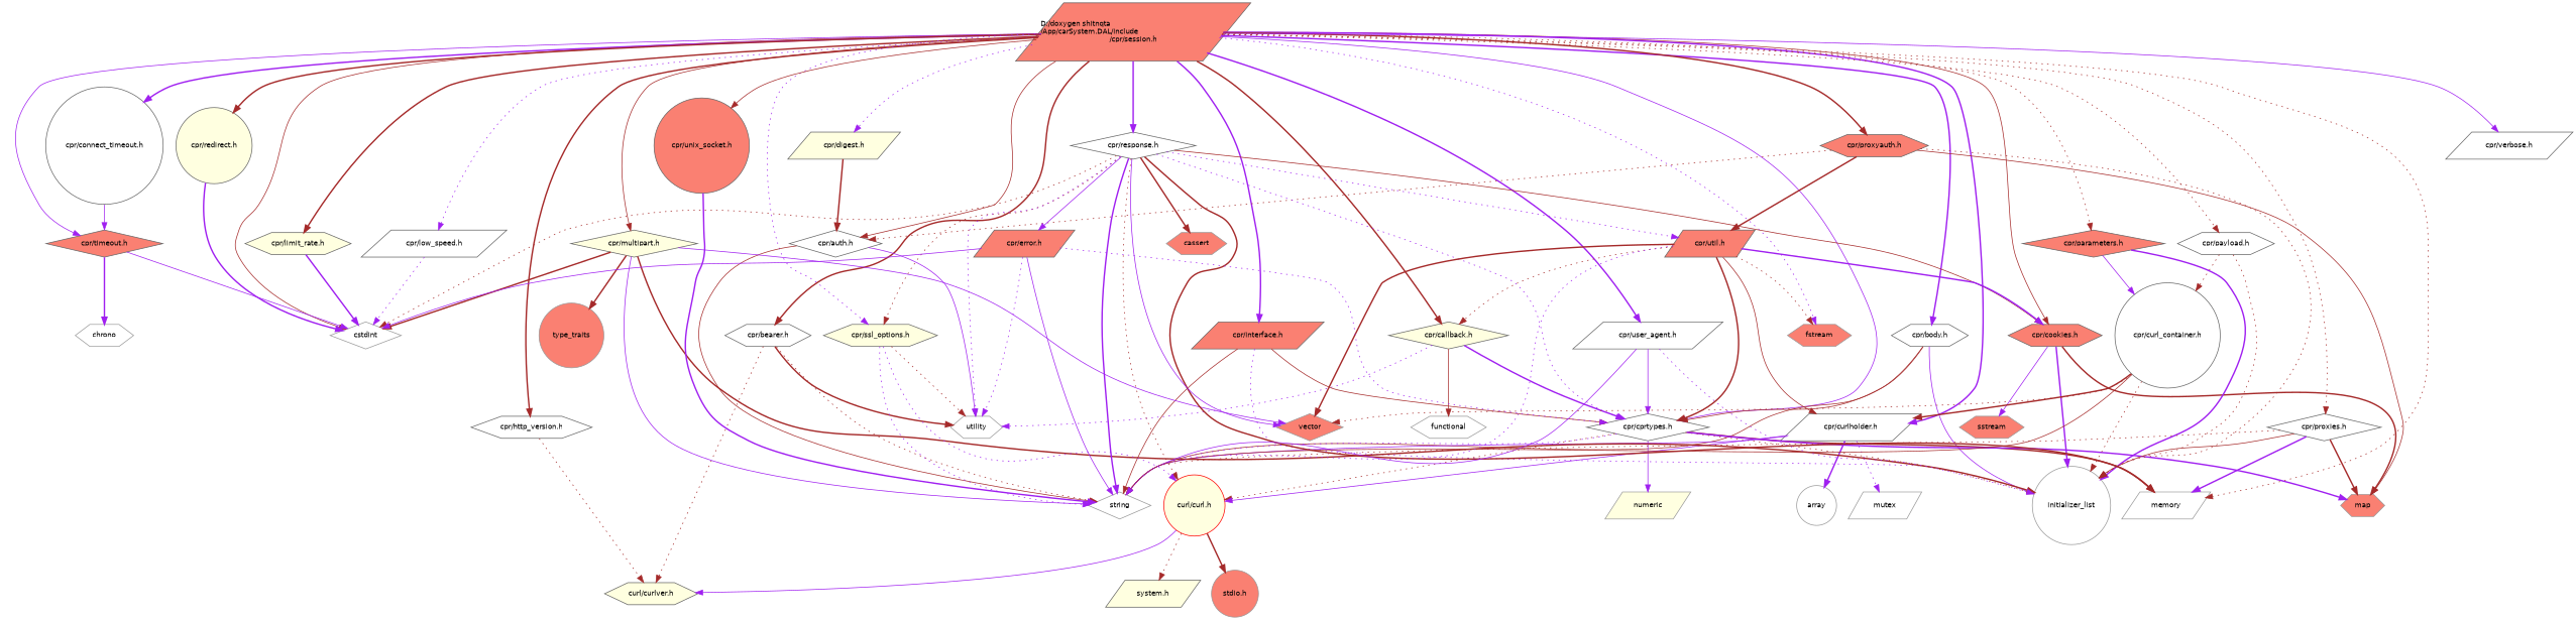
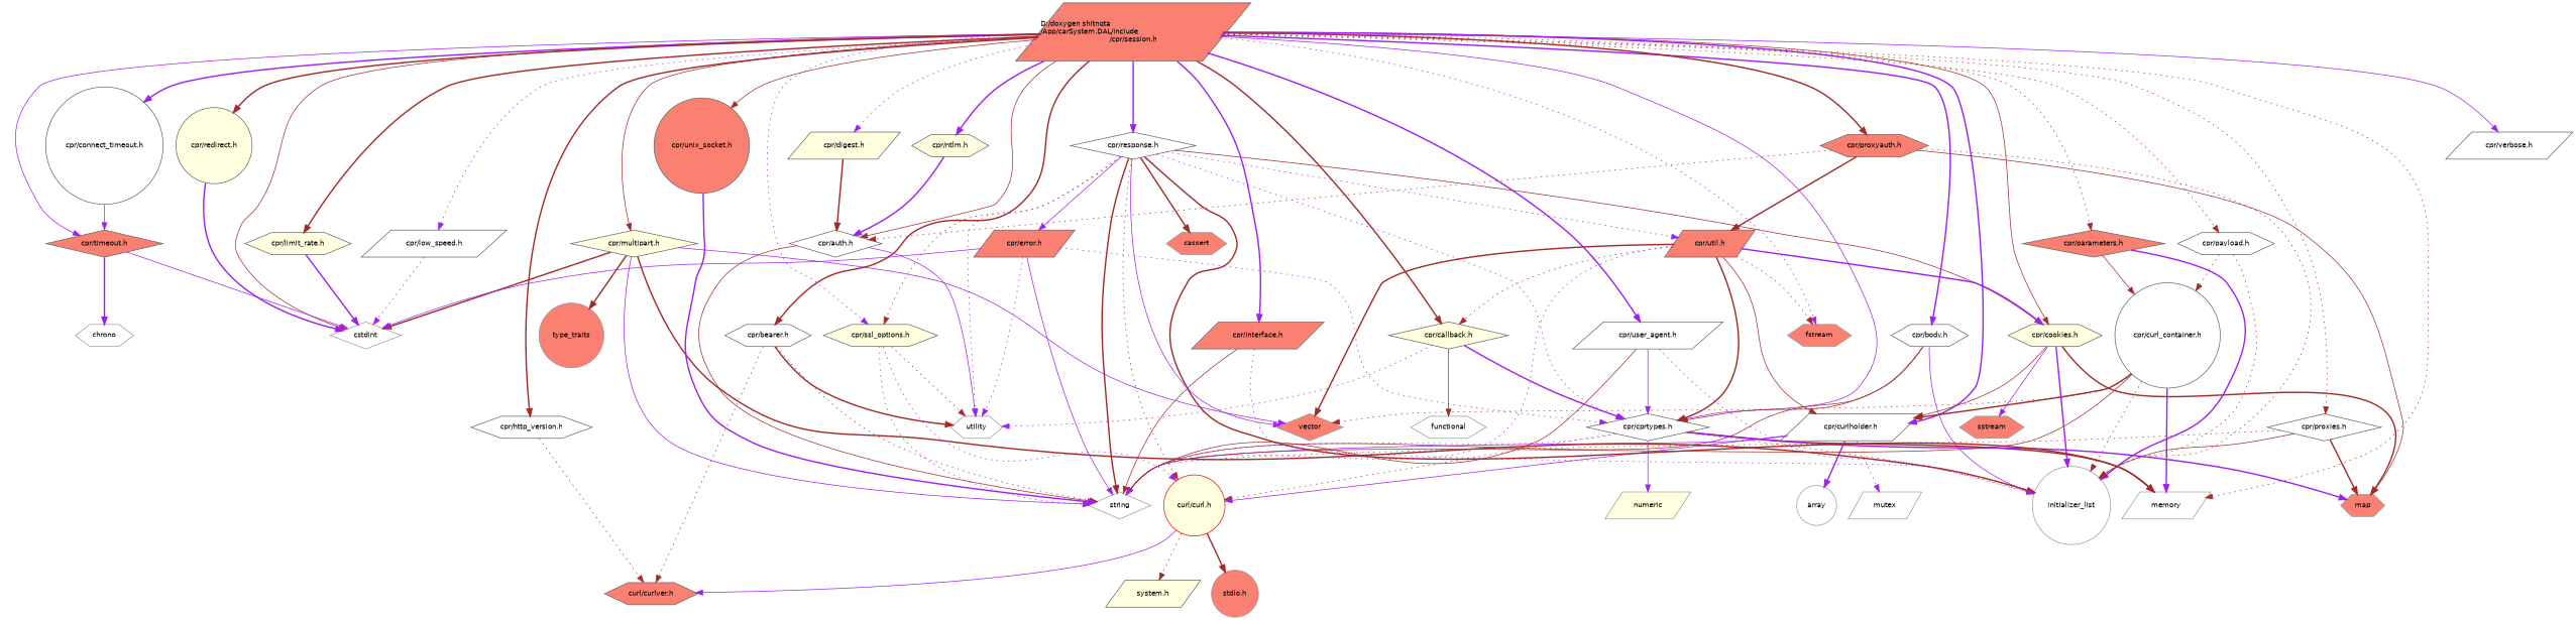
  digraph {
    node [color=grey40 fillcolor=white fontname=Helvetica fontsize=10 shape=hexagon style=filled]
    edge [color=brown fontname=Helvetica fontsize=10 labelfontname=Helvetica labelfontsize=10 style=dotted]
    n1 [color=gray40 fillcolor=salmon fontcolor=black height=0.2 label="D:/doxygen shitnqta\l/App/carSystem.DAL/include\l/cpr/session.h" shape=parallelogram width=0.4]
    n2 [color=grey60 height=0.2 label=cstdint shape=diamond width=0.4]
    n3 [color=grey60 fillcolor=salmon height=0.2 label=fstream width=0.4]
    n4 [color=grey60 height=0.2 label=memory shape=parallelogram width=0.4]
    n5 [height=0.2 label="cpr/auth.h" shape=diamond width=0.4]
    n6 [height=0.2 label="cpr/bearer.h" width=0.4]
    n7 [height=0.2 label="cpr/body.h" width=0.4]
    n8 [height=0.2 label="cpr/cprtypes.h" shape=diamond width=0.4]
    n9 [fillcolor=lightyellow height=0.2 label="cpr/callback.h" shape=diamond width=0.4]
    n10 [height=0.2 label="cpr/connect_timeout.h" shape=circle width=0.4]
    n11 [fillcolor=salmon height=0.2 label="cpr/timeout.h" shape=diamond width=0.4]
-   n12 [fillcolor=salmon height=0.2 label="cpr/cookies.h" width=0.4]
+   n12 [fillcolor=lightyellow height=0.2 label="cpr/cookies.h" width=0.4]
    n13 [height=0.2 label="cpr/curlholder.h" shape=parallelogram width=0.4]
    n14 [fillcolor=lightyellow height=0.2 label="cpr/digest.h" shape=parallelogram width=0.4]
    n15 [height=0.2 label="cpr/http_version.h" width=0.4]
    n16 [fillcolor=salmon height=0.2 label="cpr/interface.h" shape=parallelogram width=0.4]
    n17 [fillcolor=lightyellow height=0.2 label="cpr/limit_rate.h" width=0.4]
    n18 [height=0.2 label="cpr/low_speed.h" shape=parallelogram width=0.4]
    n19 [fillcolor=lightyellow height=0.2 label="cpr/multipart.h" shape=diamond width=0.4]
+   n20 [fillcolor=lightyellow height=0.2 label="cpr/ntlm.h" width=0.4]
    n21 [fillcolor=salmon height=0.2 label="cpr/parameters.h" shape=diamond width=0.4]
    n22 [height=0.2 label="cpr/payload.h" width=0.4]
    n23 [height=0.2 label="cpr/proxies.h" shape=diamond width=0.4]
    n24 [fillcolor=salmon height=0.2 label="cpr/proxyauth.h" width=0.4]
    n25 [fillcolor=lightyellow height=0.2 label="cpr/redirect.h" shape=circle width=0.4]
    n26 [height=0.2 label="cpr/response.h" shape=diamond width=0.4]
    n27 [fillcolor=lightyellow height=0.2 label="cpr/ssl_options.h" width=0.4]
    n28 [fillcolor=salmon height=0.2 label="cpr/unix_socket.h" shape=circle width=0.4]
    n29 [height=0.2 label="cpr/user_agent.h" shape=parallelogram width=0.4]
    n30 [height=0.2 label="cpr/verbose.h" shape=parallelogram width=0.4]
    n31 [color=grey60 height=0.2 label=string shape=diamond width=0.4]
    n32 [color=grey60 height=0.2 label=utility width=0.4]
-   n33 [fillcolor=lightyellow height=0.2 label="curl/curlver.h" width=0.4]
+   n33 [fillcolor=salmon height=0.2 label="curl/curlver.h" width=0.4]
    n34 [color=grey60 height=0.2 label=initializer_list shape=circle width=0.4]
    n35 [color=red fillcolor=lightyellow height=0.2 label="curl/curl.h" shape=circle width=0.4]
    n36 [color=grey60 fillcolor=salmon height=0.2 label=map width=0.4]
    n37 [color=grey60 fillcolor=lightyellow height=0.2 label=numeric shape=parallelogram width=0.4]
    n38 [color=grey60 height=0.2 label=functional width=0.4]
    n39 [color=grey60 height=0.2 label=chrono width=0.4]
    n40 [color=grey60 fillcolor=salmon height=0.2 label=sstream width=0.4]
    n41 [color=grey60 height=0.2 label=array shape=circle width=0.4]
    n42 [color=grey60 height=0.2 label=mutex shape=parallelogram width=0.4]
    n43 [color=grey60 fillcolor=salmon height=0.2 label=type_traits shape=circle width=0.4]
    n44 [color=grey60 fillcolor=salmon height=0.2 label=vector shape=diamond width=0.4]
    n45 [height=0.2 label="cpr/curl_container.h" shape=circle width=0.4]
    n46 [fillcolor=salmon height=0.2 label="cpr/util.h" shape=parallelogram width=0.4]
    n47 [color=grey60 fillcolor=salmon height=0.2 label=cassert width=0.4]
    n48 [fillcolor=salmon height=0.2 label="cpr/error.h" shape=parallelogram width=0.4]
    n49 [fillcolor=lightyellow height=0.2 label="system.h" shape=parallelogram width=0.4]
    n50 [color=grey60 fillcolor=salmon height=0.2 label="stdio.h" shape=circle width=0.4]
    n1 -> n2 [style=solid]
    n1 -> n3 [color=purple]
    n1 -> n4
    n1 -> n5 [style=solid]
    n1 -> n6 [style=bold]
    n1 -> n7 [color=purple style=bold]
    n1 -> n8 [color=purple style=solid]
    n1 -> n9 [style=bold]
    n1 -> n10 [color=purple style=bold]
    n1 -> n11 [color=purple style=solid]
    n1 -> n12 [style=solid]
    n1 -> n13 [color=purple style=bold]
    n1 -> n14 [color=purple]
    n1 -> n15 [style=bold]
    n1 -> n16 [color=purple style=bold]
    n1 -> n17 [style=bold]
    n1 -> n18 [color=purple]
    n1 -> n19 [style=solid]
+   n1 -> n20 [color=purple style=bold]
    n1 -> n21
    n1 -> n22
    n1 -> n23
    n1 -> n24 [style=bold]
    n1 -> n25 [style=bold]
    n1 -> n26 [color=purple style=bold]
    n1 -> n27 [color=purple]
    n1 -> n28 [style=solid]
    n1 -> n29 [color=purple style=bold]
    n1 -> n30 [color=purple style=solid]
    n5 -> n31 [style=solid]
    n5 -> n32 [color=purple style=solid]
    n6 -> n31
    n6 -> n32 [style=bold]
    n6 -> n33
    n7 -> n8 [style=solid]
    n7 -> n31 [style=solid]
    n7 -> n34 [color=purple style=solid]
    n8 -> n4 [style=bold]
    n8 -> n31 [color=purple]
    n8 -> n34
    n8 -> n35
    n8 -> n36 [color=purple style=bold]
    n8 -> n37 [color=purple style=solid]
    n9 -> n8 [color=purple style=bold]
    n9 -> n32 [color=purple]
    n9 -> n38 [style=solid]
    n10 -> n11 [color=purple style=solid]
    n11 -> n2 [color=purple style=solid]
    n11 -> n39 [color=purple style=bold]
+   n12 -> n13 [style=solid]
    n12 -> n34 [color=purple style=bold]
    n12 -> n36 [style=bold]
    n12 -> n40 [color=purple style=solid]
    n13 -> n31 [color=purple style=solid]
    n13 -> n35 [color=purple style=solid]
    n13 -> n41 [color=purple style=bold]
    n13 -> n42 [color=purple]
    n14 -> n5 [style=bold]
    n15 -> n33
-   n16 -> n8 [style=solid]
    n16 -> n31 [style=solid]
    n16 -> n34 [color=purple]
    n17 -> n2 [color=purple style=bold]
    n18 -> n2 [color=purple]
    n19 -> n2 [style=bold]
    n19 -> n31 [color=purple style=solid]
    n19 -> n34 [style=bold]
    n19 -> n43 [style=bold]
    n19 -> n44 [color=purple style=solid]
+   n20 -> n5 [color=purple style=bold]
    n21 -> n34 [color=purple style=bold]
-   n21 -> n45 [color=purple style=solid]
+   n21 -> n45 [style=solid]
    n22 -> n34
    n22 -> n45
    n23 -> n31
    n23 -> n34 [style=solid]
    n23 -> n36 [style=bold]
    n24 -> n5
    n24 -> n34
    n24 -> n36 [style=solid]
    n24 -> n46 [style=bold]
    n25 -> n2 [color=purple style=bold]
-   n26 -> n2
    n26 -> n4 [style=bold]
    n26 -> n8 [color=purple]
    n26 -> n12 [style=solid]
    n26 -> n27
-   n26 -> n31 [color=purple style=bold]
+   n26 -> n31 [style=bold]
    n26 -> n32 [color=purple]
    n26 -> n35
    n26 -> n44 [color=purple style=solid]
    n26 -> n46 [color=purple]
    n26 -> n47 [style=bold]
    n26 -> n48 [color=purple style=solid]
    n27 -> n31 [color=purple]
    n27 -> n32
    n27 -> n35 [color=purple]
    n28 -> n31 [color=purple style=bold]
    n29 -> n8 [color=purple style=solid]
-   n29 -> n31 [color=purple style=solid]
+   n29 -> n31 [style=solid]
    n29 -> n34 [color=purple]
    n35 -> n33 [color=purple style=solid]
    n35 -> n49
    n35 -> n50 [style=bold]
-   n23 -> n4 [color=purple style=bold]
+   n45 -> n4 [color=purple style=bold]
    n45 -> n13 [style=bold]
    n45 -> n31 [style=solid]
    n45 -> n34
    n45 -> n44
    n46 -> n3
    n46 -> n8 [style=bold]
    n46 -> n9
    n46 -> n12 [color=purple style=bold]
    n46 -> n13 [style=solid]
    n46 -> n31 [color=purple]
    n46 -> n44 [style=bold]
    n48 -> n2 [color=purple style=solid]
    n48 -> n8 [color=purple]
    n48 -> n31 [color=purple style=solid]
    n48 -> n32 [color=purple]
  }
